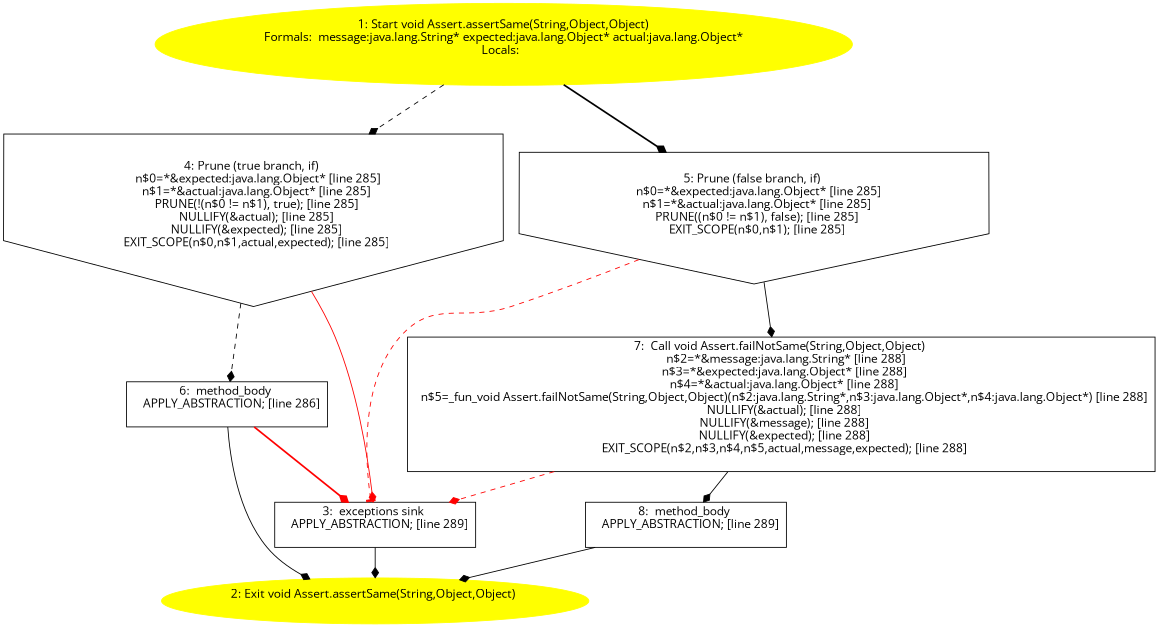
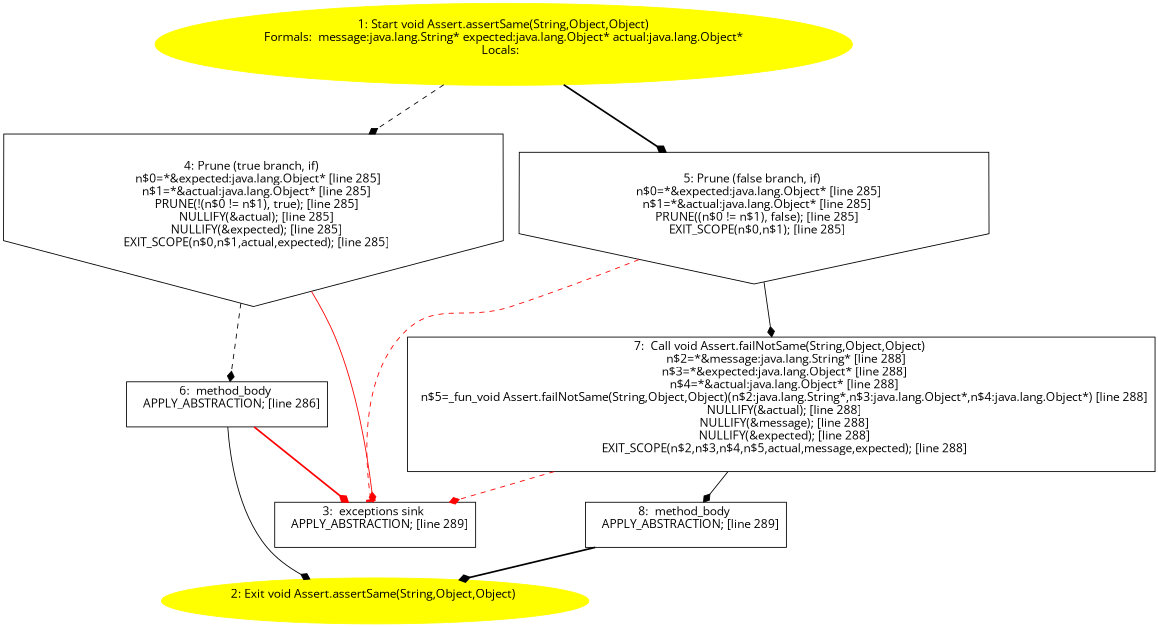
  digraph {
    fontname="Open Sans"
    node [fontname="Open Sans" shape=box]
    edge [arrowhead=diamond fontname="Open Sans" style=solid]
    n1 [color=yellow label="1: Start void Assert.assertSame(String,Object,Object)\nFormals:  message:java.lang.String* expected:java.lang.Object* actual:java.lang.Object*\nLocals:  \n  " style=filled shape=""]
    n2 [label="4: Prune (true branch, if) \n   n$0=*&expected:java.lang.Object* [line 285]\n  n$1=*&actual:java.lang.Object* [line 285]\n  PRUNE(!(n$0 != n$1), true); [line 285]\n  NULLIFY(&actual); [line 285]\n  NULLIFY(&expected); [line 285]\n  EXIT_SCOPE(n$0,n$1,actual,expected); [line 285]\n " shape=invhouse]
    n3 [label="5: Prune (false branch, if) \n   n$0=*&expected:java.lang.Object* [line 285]\n  n$1=*&actual:java.lang.Object* [line 285]\n  PRUNE((n$0 != n$1), false); [line 285]\n  EXIT_SCOPE(n$0,n$1); [line 285]\n " shape=invhouse]
    n4 [label="3:  exceptions sink \n   APPLY_ABSTRACTION; [line 289]\n "]
    n5 [label="6:  method_body \n   APPLY_ABSTRACTION; [line 286]\n "]
    n6 [label="7:  Call void Assert.failNotSame(String,Object,Object) \n   n$2=*&message:java.lang.String* [line 288]\n  n$3=*&expected:java.lang.Object* [line 288]\n  n$4=*&actual:java.lang.Object* [line 288]\n  n$5=_fun_void Assert.failNotSame(String,Object,Object)(n$2:java.lang.String*,n$3:java.lang.Object*,n$4:java.lang.Object*) [line 288]\n  NULLIFY(&actual); [line 288]\n  NULLIFY(&message); [line 288]\n  NULLIFY(&expected); [line 288]\n  EXIT_SCOPE(n$2,n$3,n$4,n$5,actual,message,expected); [line 288]\n "]
    n7 [color=yellow label="2: Exit void Assert.assertSame(String,Object,Object) \n  " style=filled shape=""]
    n8 [label="8:  method_body \n   APPLY_ABSTRACTION; [line 289]\n "]
    n1 -> n2 [style=dashed]
    n1 -> n3 [style=bold]
    n2 -> n4 [color=red]
    n2 -> n5 [style=dashed]
    n3 -> n4 [arrowhead=tee color=red style=dashed]
    n3 -> n6
-   n4 -> n7
    n5 -> n4 [color=red style=bold]
    n5 -> n7
    n6 -> n4 [color=red style=dashed]
    n6 -> n8
-   n8 -> n7
+   n8 -> n7 [style=bold]
  }
